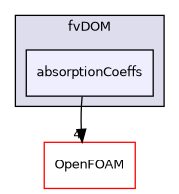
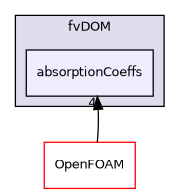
  digraph {
    compound=true
    node [fontname=Helvetica fontsize=10 shape=box]
    n1 [fillcolor="#eeeeff" label=absorptionCoeffs pencolor=black style=filled]
    n2 [color=red label=OpenFOAM]
    subgraph cluster_1 {
      bgcolor="#ddddee"
      fontname=Helvetica
      fontsize=10
      label=fvDOM
      pencolor=black
      n1
    }
-   n1 -> n2 [headlabel=4 labeldistance=1.5 labelfontname=Helvetica labelfontsize=10]
+   n2 -> n1 [headlabel=4 labeldistance=1.5 labelfontname=Helvetica labelfontsize=10]
  }
